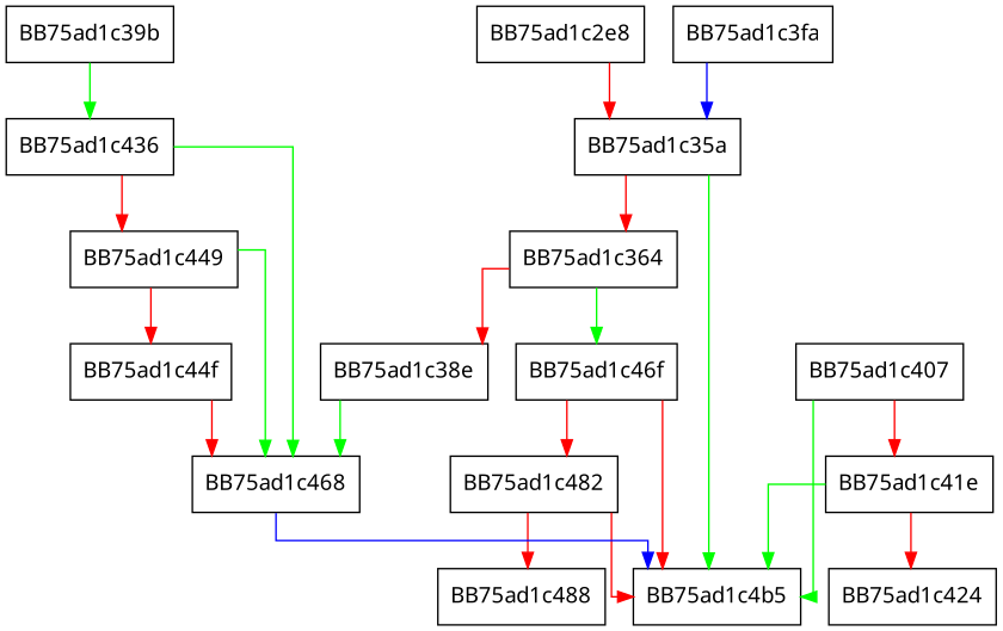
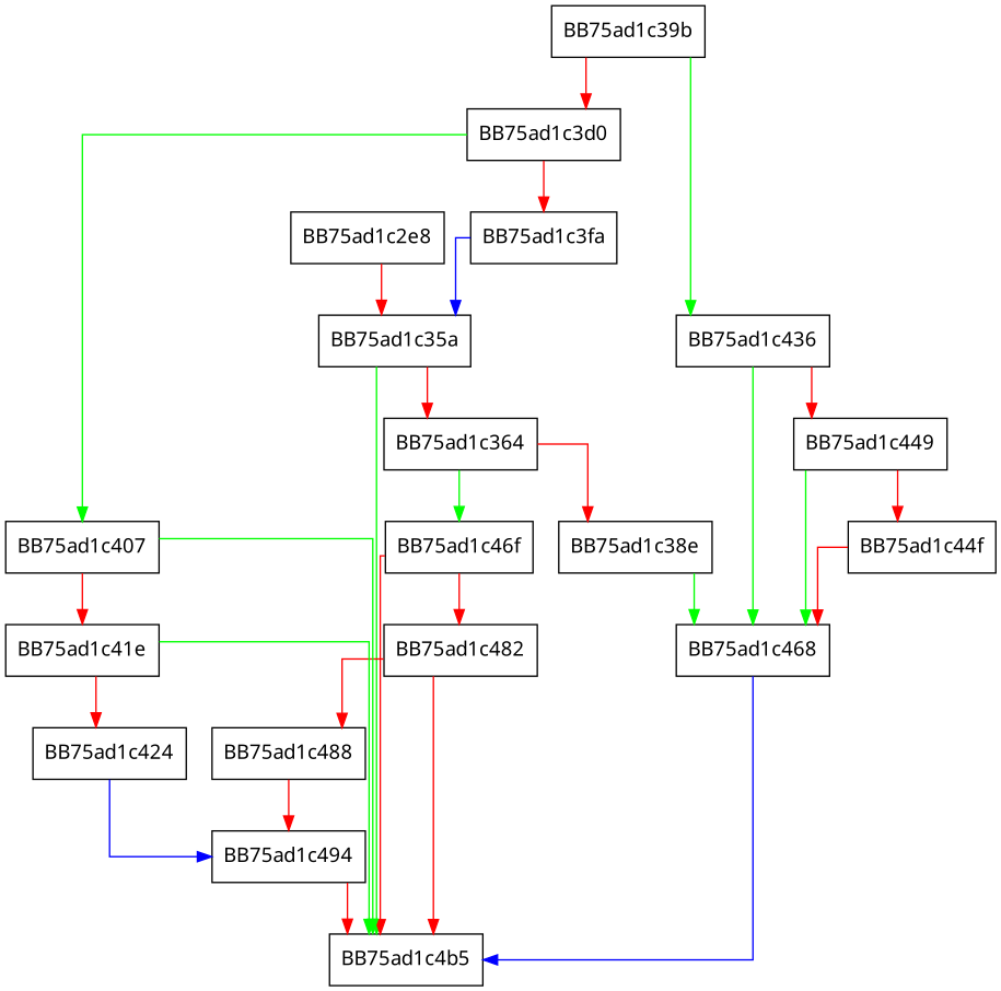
  digraph {
    fontname="Noto Sans"
    splines=ortho
    node [fontname="Noto Sans" shape=box]
    edge [color=red fontname="Noto Sans"]
    BB75ad1c2e8
    BB75ad1c35a
    BB75ad1c4b5
    BB75ad1c364
    BB75ad1c46f
    BB75ad1c38e
    BB75ad1c482
    BB75ad1c468
    BB75ad1c488
    BB75ad1c39b
    BB75ad1c436
+   BB75ad1c3d0
    BB75ad1c449
    BB75ad1c407
    BB75ad1c3fa
    BB75ad1c44f
    BB75ad1c41e
    n18 [label=BB75ad1c424]
+   BB75ad1c494
    BB75ad1c2e8 -> BB75ad1c35a
    BB75ad1c35a -> BB75ad1c4b5 [color=green]
    BB75ad1c35a -> BB75ad1c364
    BB75ad1c364 -> BB75ad1c46f [color=green]
    BB75ad1c364 -> BB75ad1c38e
    BB75ad1c46f -> BB75ad1c4b5
    BB75ad1c46f -> BB75ad1c482
    BB75ad1c38e -> BB75ad1c468 [color=green]
    BB75ad1c482 -> BB75ad1c4b5
    BB75ad1c482 -> BB75ad1c488
    BB75ad1c468 -> BB75ad1c4b5 [color=blue]
+   BB75ad1c488 -> BB75ad1c494
    BB75ad1c39b -> BB75ad1c436 [color=green]
+   BB75ad1c39b -> BB75ad1c3d0
    BB75ad1c436 -> BB75ad1c468 [color=green]
    BB75ad1c436 -> BB75ad1c449
+   BB75ad1c3d0 -> BB75ad1c407 [color=green]
+   BB75ad1c3d0 -> BB75ad1c3fa
    BB75ad1c449 -> BB75ad1c468 [color=green]
    BB75ad1c449 -> BB75ad1c44f
    BB75ad1c407 -> BB75ad1c4b5 [color=green]
    BB75ad1c407 -> BB75ad1c41e
    BB75ad1c3fa -> BB75ad1c35a [color=blue]
    BB75ad1c44f -> BB75ad1c468
    BB75ad1c41e -> BB75ad1c4b5 [color=green]
    BB75ad1c41e -> n18
+   n18 -> BB75ad1c494 [color=blue]
+   BB75ad1c494 -> BB75ad1c4b5
  }
